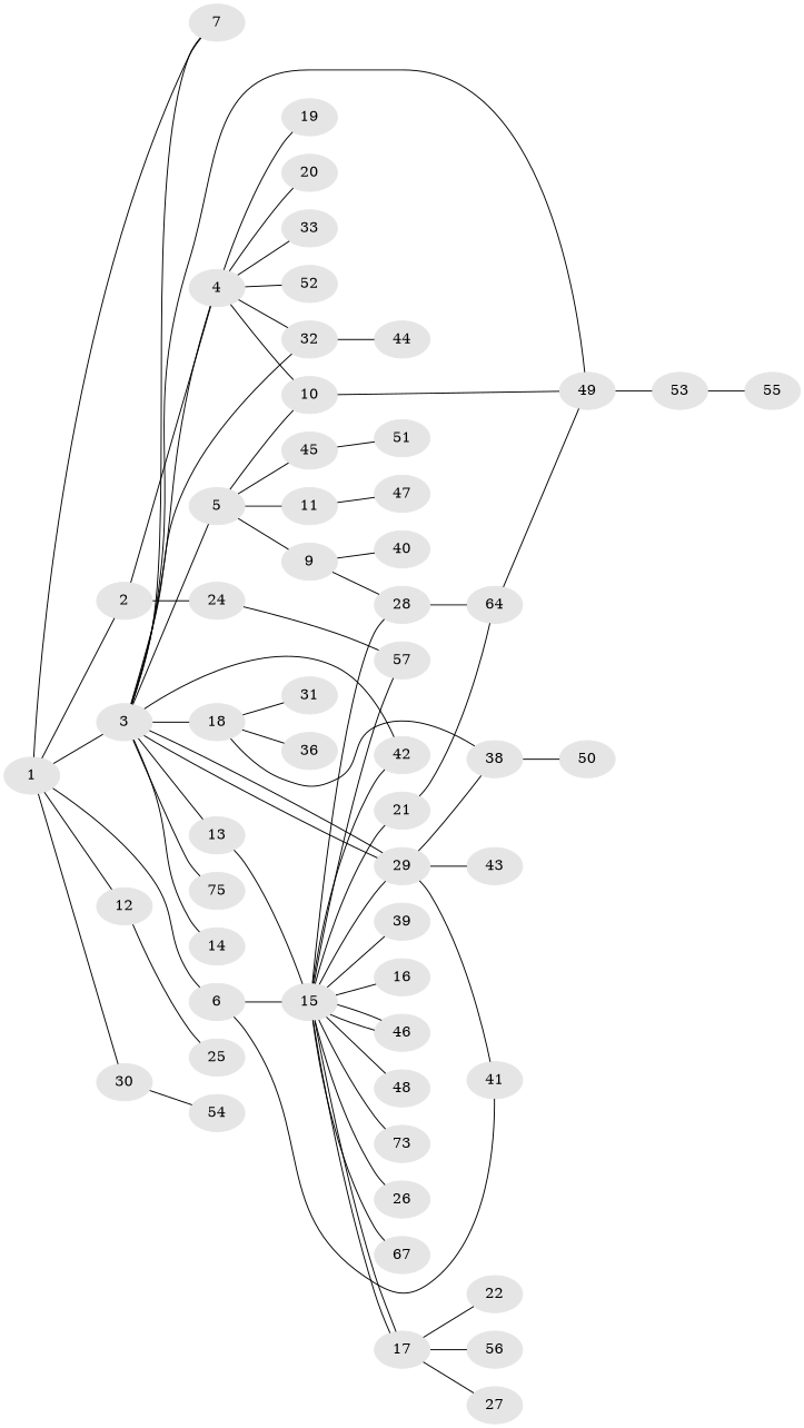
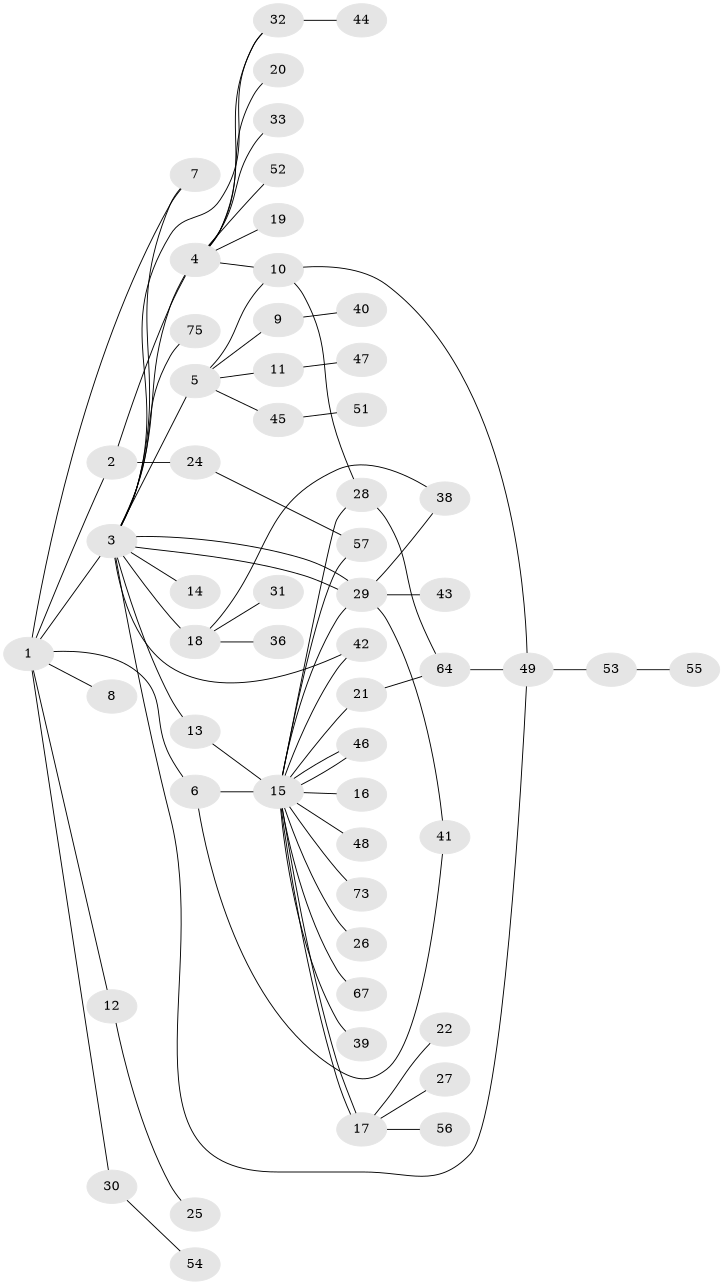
  graph {
    rankdir=LR
    node [color=gray90 style=filled]
    1
    2
    3
    6
    7
+   8
    12
    30
    4
    24
    5
    13
    14
    18
    29
    32
    n17 [label=75]
    42
    49
    15
    41
    25
    54
    10
    19
    20
    33
    52
    57
    9
    11
    45
    31
    36
    38
    43
    44
    53
    28
    40
    47
    51
    16
    17
    21
    n46 [label=73]
    26
    n48 [label=67]
    39
    46
    48
    n52 [label=64]
    22
    27
    56
-   50
    55
    1 -- 2
    1 -- 3
    1 -- 6
    1 -- 7
+   1 -- 8
    1 -- 12
    1 -- 30
    2 -- 4
    2 -- 24
    3 -- 7
    3 -- 4
    3 -- 5
    3 -- 13
    3 -- 14
    3 -- 18
    3 -- 29
    3 -- 29
    3 -- 32
    3 -- n17
    3 -- 42
    3 -- 49
    6 -- 15
    6 -- 41
    12 -- 25
    30 -- 54
    4 -- 32
    4 -- 10
    4 -- 19
    4 -- 20
    4 -- 33
    4 -- 52
    24 -- 57
    5 -- 10
    5 -- 9
    5 -- 11
    5 -- 45
    13 -- 15
    18 -- 31
    18 -- 36
    18 -- 38
    29 -- 41
    29 -- 38
    29 -- 43
    32 -- 44
    49 -- 53
    15 -- 29
    15 -- 42
    15 -- 57
    15 -- 28
    15 -- 16
    15 -- 17
    15 -- 17
    15 -- 21
    15 -- n46
    15 -- 26
    15 -- n48
    15 -- 39
    15 -- 46
    15 -- 46
    15 -- 48
    10 -- 49
-   9 -- 28
+   10 -- 28
    9 -- 40
    11 -- 47
    45 -- 51
-   38 -- 50
    53 -- 55
    28 -- n52
    17 -- 22
    17 -- 27
    17 -- 56
    21 -- n52
    n52 -- 49
  }
